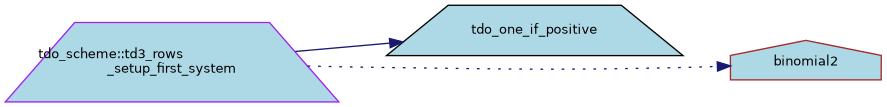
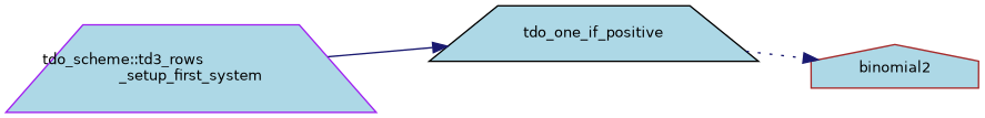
  digraph {
    rankdir=LR
    node [fillcolor=lightblue fontname=Helvetica fontsize=10 shape=trapezium style=filled]
    edge [color=midnightblue fontname=Helvetica fontsize=10 labelfontname=Helvetica labelfontsize=10]
    n1 [color=purple fontcolor=black height=0.2 label="tdo_scheme::td3_rows\l_setup_first_system" width=0.4]
    n2 [color=black height=0.2 label=tdo_one_if_positive width=0.4]
    n3 [color=brown height=0.2 label=binomial2 shape=house width=0.4]
    n1 -> n2 [style=solid]
-   n1 -> n3 [style=dotted]
+   n2 -> n3 [style=dotted]
  }
